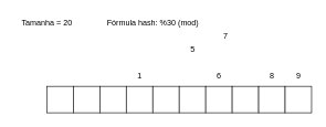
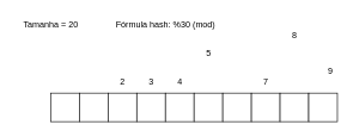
  <mxCell id="0" />
  <mxCell id="1" parent="0" />
  <mxCell id="2" value="" style="whiteSpace=wrap;html=1;aspect=fixed;" vertex="1" parent="1"><mxGeometry x="70" y="130" width="40" height="40" as="geometry" /></mxCell>
  <mxCell id="3" value="" style="whiteSpace=wrap;html=1;aspect=fixed;" vertex="1" parent="1"><mxGeometry x="110" y="130" width="40" height="40" as="geometry" /></mxCell>
  <mxCell id="4" value="" style="whiteSpace=wrap;html=1;aspect=fixed;" vertex="1" parent="1"><mxGeometry x="150" y="130" width="40" height="40" as="geometry" /></mxCell>
  <mxCell id="5" value="" style="whiteSpace=wrap;html=1;aspect=fixed;" vertex="1" parent="1"><mxGeometry x="190" y="130" width="40" height="40" as="geometry" /></mxCell>
  <mxCell id="6" value="" style="whiteSpace=wrap;html=1;aspect=fixed;" vertex="1" parent="1"><mxGeometry x="230" y="130" width="40" height="40" as="geometry" /></mxCell>
  <mxCell id="7" value="" style="whiteSpace=wrap;html=1;aspect=fixed;" vertex="1" parent="1"><mxGeometry x="270" y="130" width="40" height="40" as="geometry" /></mxCell>
  <mxCell id="8" value="" style="whiteSpace=wrap;html=1;aspect=fixed;" vertex="1" parent="1"><mxGeometry x="310" y="130" width="40" height="40" as="geometry" /></mxCell>
  <mxCell id="9" value="" style="whiteSpace=wrap;html=1;aspect=fixed;" vertex="1" parent="1"><mxGeometry x="350" y="130" width="40" height="40" as="geometry" /></mxCell>
  <mxCell id="10" value="" style="whiteSpace=wrap;html=1;aspect=fixed;" vertex="1" parent="1"><mxGeometry x="390" y="130" width="40" height="40" as="geometry" /></mxCell>
  <mxCell id="11" value="" style="whiteSpace=wrap;html=1;aspect=fixed;" vertex="1" parent="1"><mxGeometry x="430" y="130" width="40" height="40" as="geometry" /></mxCell>
  <mxCell id="12" value="Tamanha = 20" style="text;html=1;align=center;verticalAlign=middle;resizable=0;points=[];autosize=1;strokeColor=none;fillColor=none;" vertex="1" parent="1"><mxGeometry x="20" y="20" width="100" height="30" as="geometry" /></mxCell>
  <mxCell id="13" value="Fórmula hash: %30 (mod)" style="text;html=1;align=center;verticalAlign=middle;resizable=0;points=[];autosize=1;strokeColor=none;fillColor=none;" vertex="1" parent="1"><mxGeometry x="150" y="20" width="160" height="30" as="geometry" /></mxCell>
- <mxCell id="15" value="1" style="text;html=1;align=center;verticalAlign=middle;resizable=0;points=[];autosize=1;strokeColor=none;fillColor=none;" vertex="1" parent="1"><mxGeometry x="195" y="100" width="30" height="30" as="geometry" /></mxCell>
+ <mxCell id="14" value="2" style="text;html=1;align=center;verticalAlign=middle;resizable=0;points=[];autosize=1;strokeColor=none;fillColor=none;" vertex="1" parent="1"><mxGeometry x="155" y="100" width="30" height="30" as="geometry" /></mxCell>
+ <mxCell id="15" value="3" style="text;html=1;align=center;verticalAlign=middle;resizable=0;points=[];autosize=1;strokeColor=none;fillColor=none;" vertex="1" parent="1"><mxGeometry x="195" y="100" width="30" height="30" as="geometry" /></mxCell>
+ <mxCell id="16" value="4" style="text;html=1;align=center;verticalAlign=middle;resizable=0;points=[];autosize=1;strokeColor=none;fillColor=none;" vertex="1" parent="1"><mxGeometry x="235" y="100" width="30" height="30" as="geometry" /></mxCell>
  <mxCell id="17" value="5" style="text;html=1;align=center;verticalAlign=middle;resizable=0;points=[];autosize=1;strokeColor=none;fillColor=none;" vertex="1" parent="1"><mxGeometry x="275" y="60" width="30" height="30" as="geometry" /></mxCell>
- <mxCell id="18" value="6" style="text;html=1;align=center;verticalAlign=middle;resizable=0;points=[];autosize=1;strokeColor=none;fillColor=none;" vertex="1" parent="1"><mxGeometry x="315" y="100" width="30" height="30" as="geometry" /></mxCell>
- <mxCell id="19" value="7" style="text;html=1;align=center;verticalAlign=middle;resizable=0;points=[];autosize=1;strokeColor=none;fillColor=none;" vertex="1" parent="1"><mxGeometry x="325" y="40" width="30" height="30" as="geometry" /></mxCell>
- <mxCell id="20" value="8" style="text;html=1;align=center;verticalAlign=middle;resizable=0;points=[];autosize=1;strokeColor=none;fillColor=none;" vertex="1" parent="1"><mxGeometry x="395" y="100" width="30" height="30" as="geometry" /></mxCell>
- <mxCell id="21" value="9" style="text;html=1;align=center;verticalAlign=middle;resizable=0;points=[];autosize=1;strokeColor=none;fillColor=none;" vertex="1" parent="1"><mxGeometry x="435" y="100" width="30" height="30" as="geometry" /></mxCell>
+ <mxCell id="19" value="7" style="text;html=1;align=center;verticalAlign=middle;resizable=0;points=[];autosize=1;strokeColor=none;fillColor=none;" vertex="1" parent="1"><mxGeometry x="355" y="100" width="30" height="30" as="geometry" /></mxCell>
+ <mxCell id="20" value="8" style="text;html=1;align=center;verticalAlign=middle;resizable=0;points=[];autosize=1;strokeColor=none;fillColor=none;" vertex="1" parent="1"><mxGeometry x="395" y="35" width="30" height="30" as="geometry" /></mxCell>
+ <mxCell id="21" value="9" style="text;html=1;align=center;verticalAlign=middle;resizable=0;points=[];autosize=1;strokeColor=none;fillColor=none;" vertex="1" parent="1"><mxGeometry x="445" y="85" width="30" height="30" as="geometry" /></mxCell>
